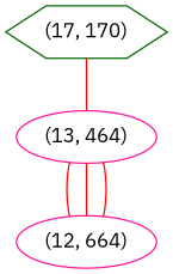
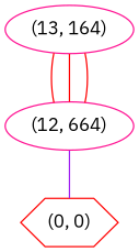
  graph {
    fontname="IBM Plex Sans"
    node [color=deeppink fontname="IBM Plex Sans" shape=hexagon]
    edge [color=red fontname="IBM Plex Sans" weight=1]
-   "(17, 170)" [color=darkgreen]
-   "(13, 164)" [shape=ellipse label="(13, 464)"]
+   "(13, 164)" [shape=ellipse]
    n3 [label="(12, 664)" shape=ellipse]
-   "(17, 170)" -- "(13, 164)"
+   "(0, 0)" [color=red]
    "(13, 164)" -- n3
    "(13, 164)" -- n3
    "(13, 164)" -- n3
+   n3 -- "(0, 0)" [color=purple weight=4]
  }
